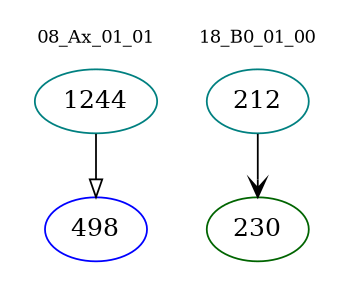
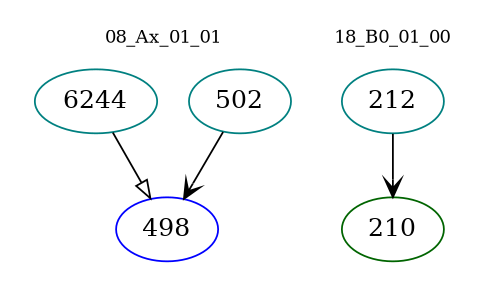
  digraph {
    node [color=teal]
    edge [arrowhead=vee color=black]
+   n1 [label=502]
    n2 [color=blue label=498]
-   n3 [label=1244]
+   n3 [label=6244]
    n4 [label=212]
-   n5 [color=darkgreen label=230]
+   n5 [color=darkgreen label=210]
    subgraph cluster_1 {
      color=white
      fontsize=10
      label="08_Ax_01_01"
+     n1
      n2
      n3
    }
    subgraph cluster_2 {
      color=white
      fontsize=10
      label="18_B0_01_00"
      n4
      n5
    }
+   n1 -> n2
    n3 -> n2 [arrowhead=onormal]
    n4 -> n5
  }
